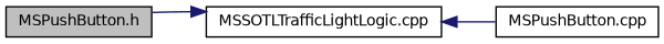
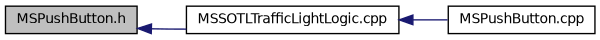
  digraph {
    rankdir=LR
    node [color=black fillcolor=white fontname=Helvetica fontsize=10 shape=record style=filled]
    edge [color=midnightblue dir=back fontname=Helvetica fontsize=10 labelfontname=Helvetica labelfontsize=10 style=solid]
    n1 [fillcolor=grey75 fontcolor=black height=0.2 label="MSPushButton.h" width=0.4]
    n2 [height=0.2 label="MSSOTLTrafficLightLogic.cpp" width=0.4]
    n3 [height=0.2 label="MSPushButton.cpp" width=0.4]
-   n2 -> n1
+   n1 -> n2
    n2 -> n3
  }
